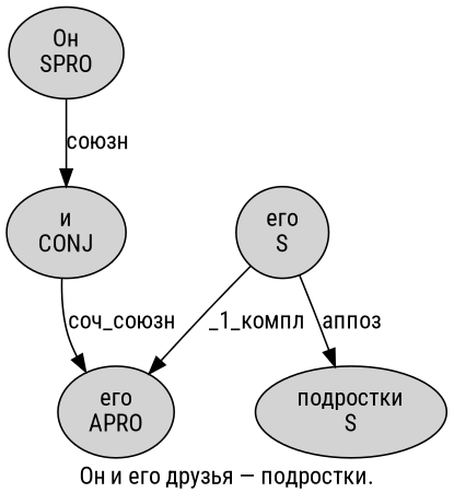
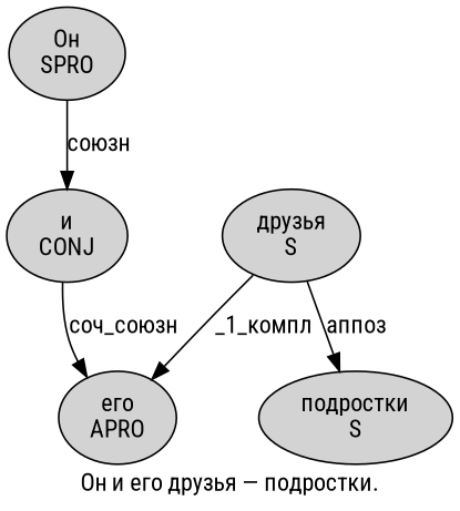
  digraph {
    fontname="Roboto Condensed"
    label="Он и его друзья — подростки."
    node [fillcolor=lightgray fontname="Roboto Condensed" penwidth=1 shape=ellipse style=filled]
    edge [fontname="Roboto Condensed"]
    n1 [label="Он\nSPRO"]
    n2 [label="и\nCONJ"]
    n3 [label="его\nAPRO"]
-   n4 [label="его\nS"]
+   n4 [label="друзья\nS"]
    n5 [label="подростки\nS"]
    n1 -> n2 [label="союзн"]
    n2 -> n3 [label="соч_союзн"]
    n4 -> n3 [label="_1_компл"]
    n4 -> n5 [label="аппоз"]
  }
